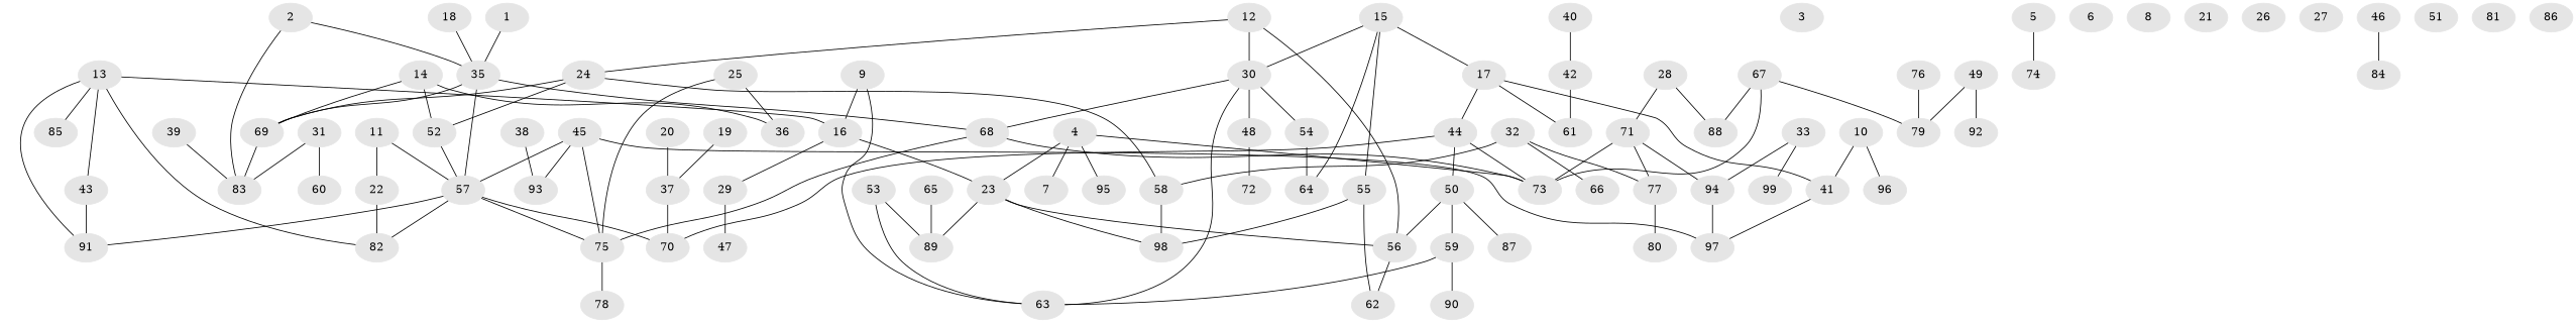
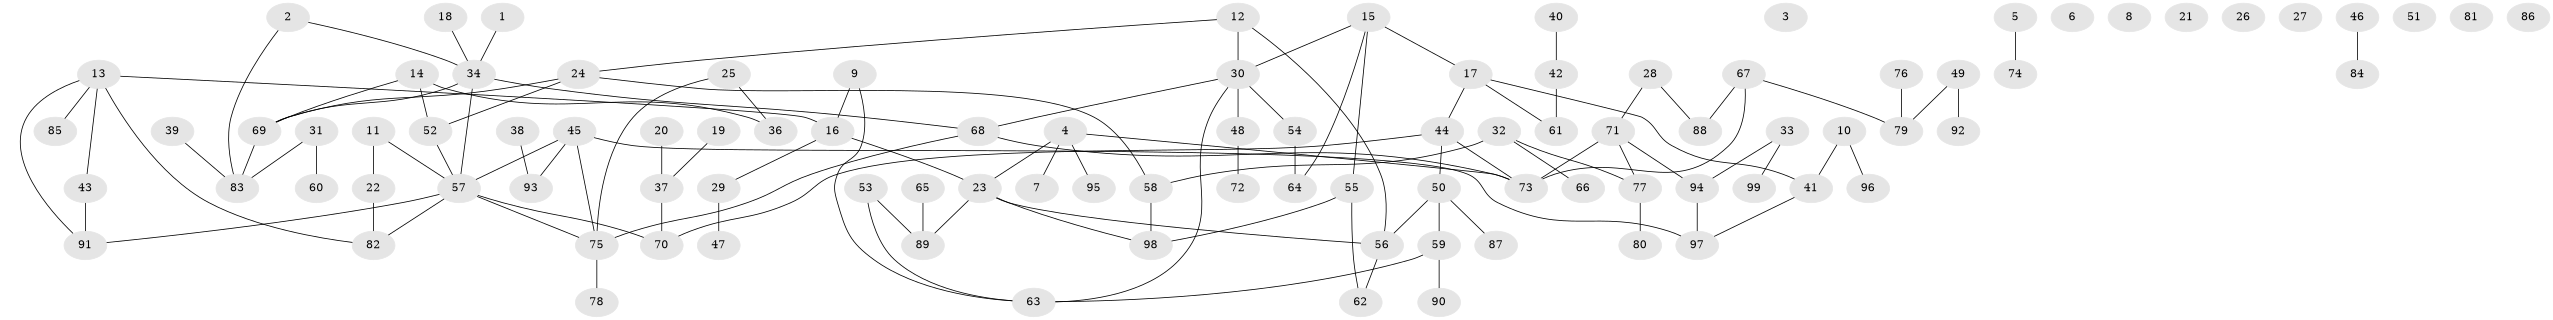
  graph {
    node [color=gray90 style=filled]
    1
-   35
+   35 [label=34]
    57
    69
    68
    2
    83
    3
    4
    7
    23
    73
    95
    56
    89
    98
    5
    74
    6
    8
    9
    16
    63
    29
    10
    41
    96
    97
    11
    22
    82
    91
    75
    70
    12
    24
    30
    52
    58
    48
    54
    62
    13
    43
    85
    14
    36
    15
    17
    55
    64
    44
    61
    47
    50
    18
    19
    37
    20
    21
    25
    78
    26
    27
    28
    71
    88
    77
    94
    72
    31
    60
    32
    66
    80
    33
    99
    49
    79
    92
    38
    93
    39
    40
    42
    87
    59
    45
    46
    84
    90
    51
    53
    65
    67
    76
    81
    86
    1 -- 35
    35 -- 57
    35 -- 69
    35 -- 68
    57 -- 82
    57 -- 91
    57 -- 75
    57 -- 70
    69 -- 83
    68 -- 73
    68 -- 75
    2 -- 35
    2 -- 83
    4 -- 7
    4 -- 23
    4 -- 73
    4 -- 95
    23 -- 56
    23 -- 89
    23 -- 98
    56 -- 62
    5 -- 74
    9 -- 16
    9 -- 63
    16 -- 23
    16 -- 29
    29 -- 47
    10 -- 41
    10 -- 96
    41 -- 97
    11 -- 57
    11 -- 22
    22 -- 82
    75 -- 78
    12 -- 56
    12 -- 24
    12 -- 30
    24 -- 69
    24 -- 52
    24 -- 58
    30 -- 68
    30 -- 63
    30 -- 48
    30 -- 54
    52 -- 57
    58 -- 98
    48 -- 72
    54 -- 64
    13 -- 16
    13 -- 82
    13 -- 91
    13 -- 43
    13 -- 85
    43 -- 91
    14 -- 69
    14 -- 52
    14 -- 36
    15 -- 30
    15 -- 17
    15 -- 55
    15 -- 64
    17 -- 41
    17 -- 44
    17 -- 61
    55 -- 98
    55 -- 62
    44 -- 73
    44 -- 70
    44 -- 50
    50 -- 56
    50 -- 87
    50 -- 59
    18 -- 35
    19 -- 37
    37 -- 70
    20 -- 37
    25 -- 75
    25 -- 36
    28 -- 71
    28 -- 88
    71 -- 73
    71 -- 77
    71 -- 94
    77 -- 80
    94 -- 97
    31 -- 83
    31 -- 60
    32 -- 58
    32 -- 77
    32 -- 66
    33 -- 94
    33 -- 99
    49 -- 79
    49 -- 92
    38 -- 93
    39 -- 83
    40 -- 42
    42 -- 61
    59 -- 63
    59 -- 90
    45 -- 57
    45 -- 97
    45 -- 75
    45 -- 93
    46 -- 84
    53 -- 89
    53 -- 63
    65 -- 89
    67 -- 73
    67 -- 88
    67 -- 79
    76 -- 79
  }
